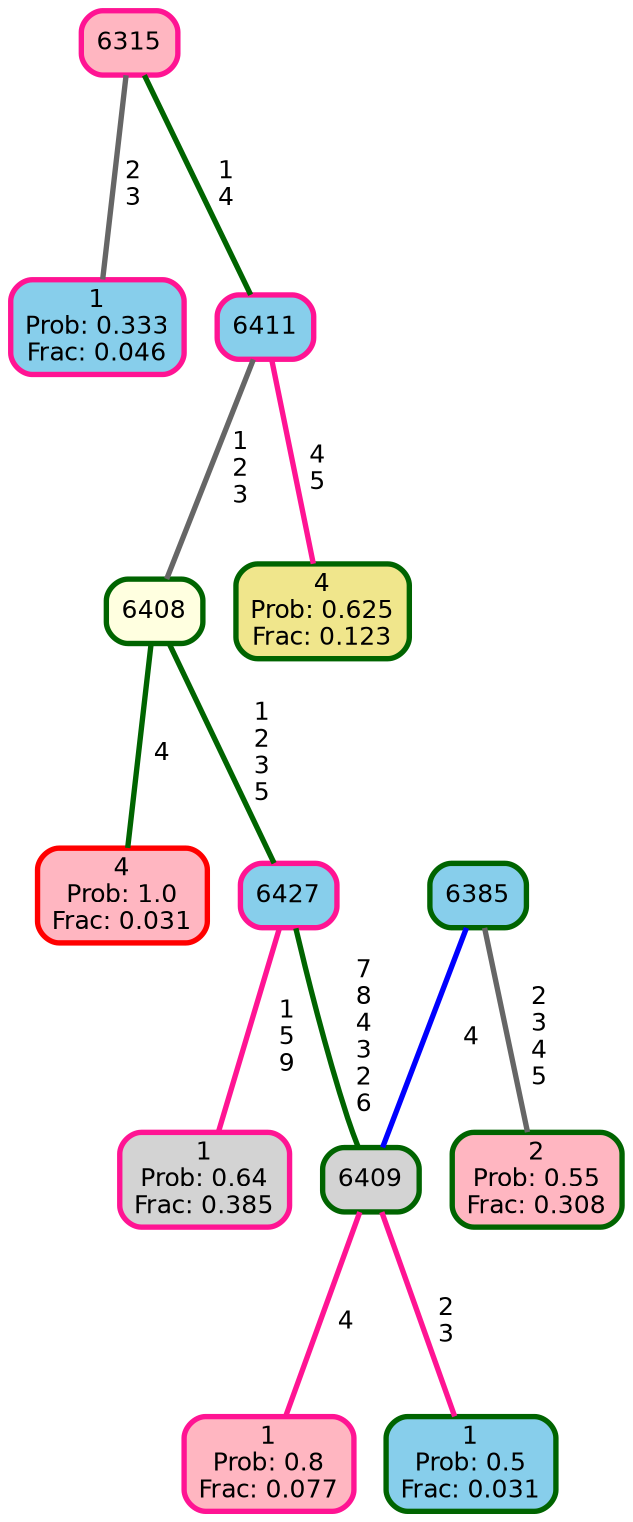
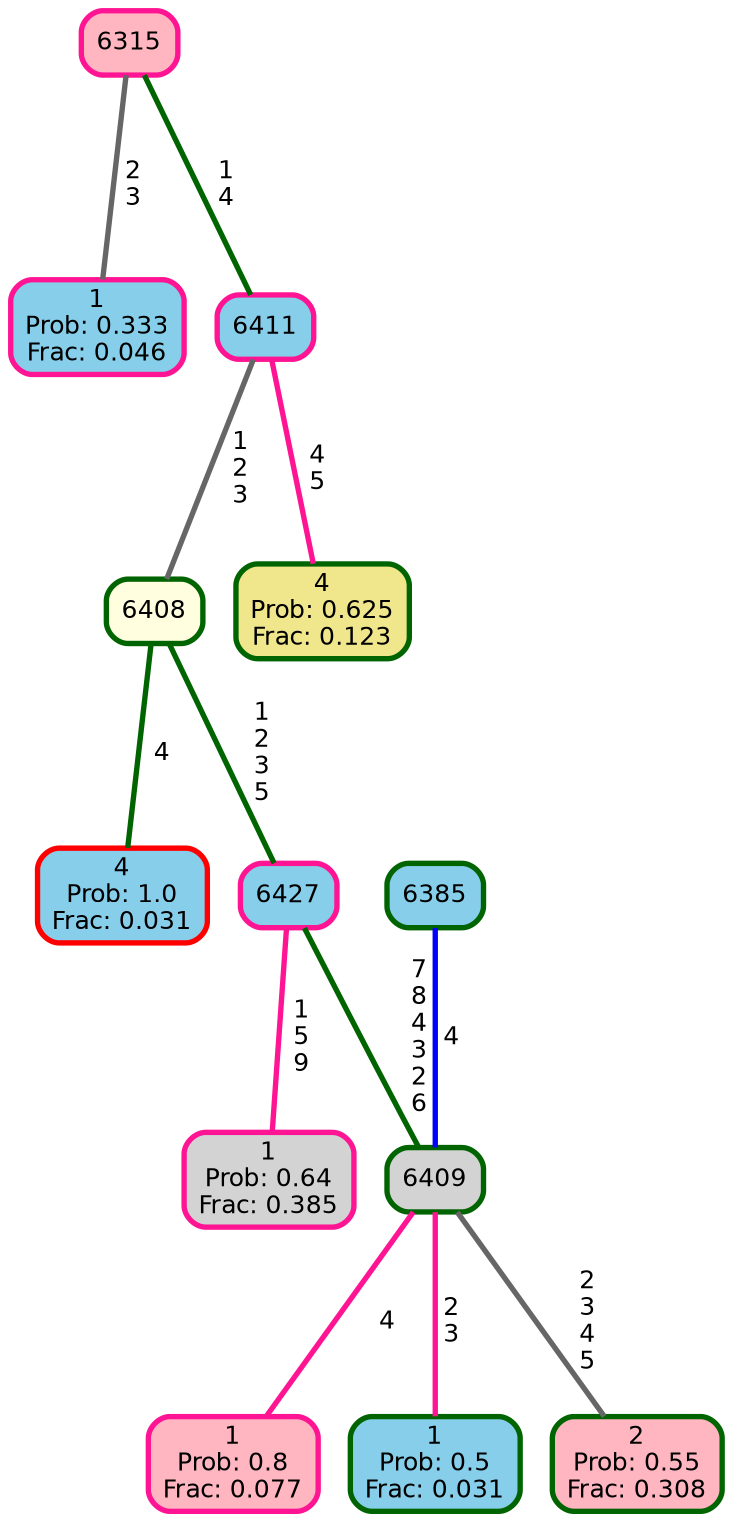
  graph {
    ranksep="0 equally"
    splines=straight
    node [color=deeppink fillcolor=skyblue fontcolor=black fontname=helvetica penwidth=3 shape=box style="filled, rounded"]
    edge [color=darkgreen fontname=helvetica penwidth=3]
    n1 [label="1\nProb: 0.333\nFrac: 0.046"]
    n2 [fillcolor=lightpink label=6315]
    n3 [label=6411]
    n4 [color=darkgreen fillcolor=lightyellow label=6408]
    n5 [color=darkgreen fillcolor=khaki label="4\nProb: 0.625\nFrac: 0.123"]
-   n6 [color=red fillcolor=lightpink label="4\nProb: 1.0\nFrac: 0.031"]
+   n6 [color=red label="4\nProb: 1.0\nFrac: 0.031"]
    n7 [label=6427]
    n8 [color=darkgreen fillcolor=lightgrey label=6409]
    n9 [fillcolor=lightgrey label="1\nProb: 0.64\nFrac: 0.385"]
    n10 [fillcolor=lightpink label="1\nProb: 0.8\nFrac: 0.077"]
    n11 [color=darkgreen label="1\nProb: 0.5\nFrac: 0.031"]
    n12 [color=darkgreen label=6385]
    n13 [color=darkgreen fillcolor=lightpink label="2\nProb: 0.55\nFrac: 0.308"]
    subgraph sub_1 {
      rank=same
    }
    n2 -- n1 [color=gray40 label=" 2\n 3"]
    n2 -- n3 [label=" 1\n 4"]
    n3 -- n4 [color=gray40 label=" 1\n 2\n 3"]
    n3 -- n5 [color=deeppink label=" 4\n 5"]
    n4 -- n6 [label=" 4"]
    n4 -- n7 [label=" 1\n 2\n 3\n 5"]
    n7 -- n8 [label=" 7\n 8\n 4\n 3\n 2\n 6"]
    n7 -- n9 [color=deeppink label=" 1\n 5\n 9"]
    n8 -- n10 [color=deeppink label=" 4"]
    n8 -- n11 [color=deeppink label=" 2\n 3"]
    n12 -- n8 [color=blue label=" 4"]
-   n12 -- n13 [color=gray40 label=" 2\n 3\n 4\n 5"]
+   n8 -- n13 [color=gray40 label=" 2\n 3\n 4\n 5"]
  }
